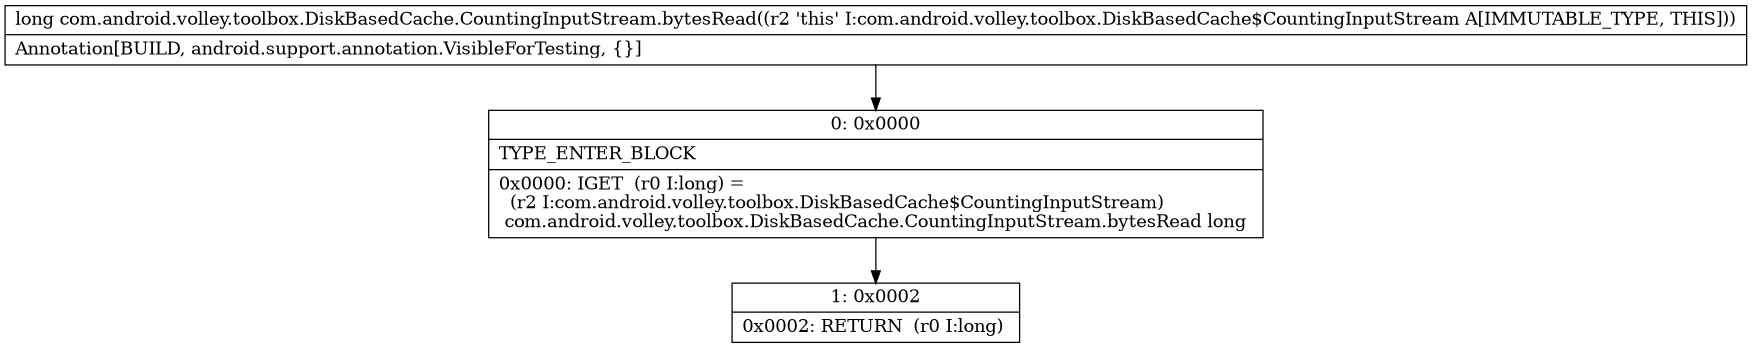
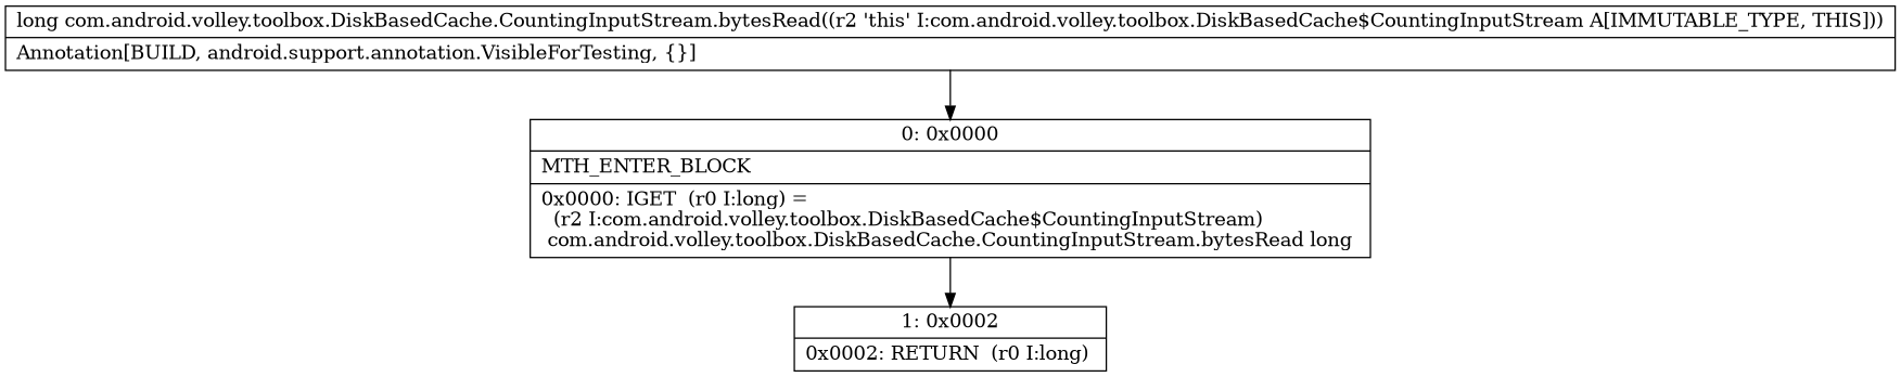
  digraph {
    fontname="DejaVu Serif"
    node [shape=record fontname="DejaVu Serif"]
    edge [fontname="DejaVu Serif"]
-   n1 [label="{0\:\ 0x0000|TYPE_ENTER_BLOCK\l|0x0000: IGET  (r0 I:long) = \l  (r2 I:com.android.volley.toolbox.DiskBasedCache$CountingInputStream)\l com.android.volley.toolbox.DiskBasedCache.CountingInputStream.bytesRead long \l}"]
+   n1 [label="{0\:\ 0x0000|MTH_ENTER_BLOCK\l|0x0000: IGET  (r0 I:long) = \l  (r2 I:com.android.volley.toolbox.DiskBasedCache$CountingInputStream)\l com.android.volley.toolbox.DiskBasedCache.CountingInputStream.bytesRead long \l}"]
    n2 [label="{1\:\ 0x0002|0x0002: RETURN  (r0 I:long) \l}"]
    n3 [label="{long com.android.volley.toolbox.DiskBasedCache.CountingInputStream.bytesRead((r2 'this' I:com.android.volley.toolbox.DiskBasedCache$CountingInputStream A[IMMUTABLE_TYPE, THIS]))  | Annotation[BUILD, android.support.annotation.VisibleForTesting, \{\}]\l}"]
    n1 -> n2
    n3 -> n1
  }
